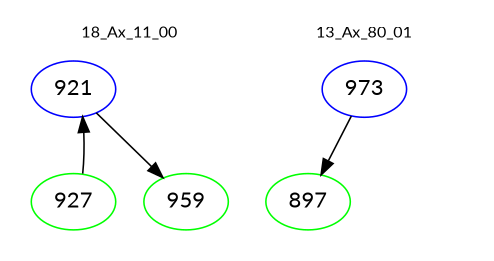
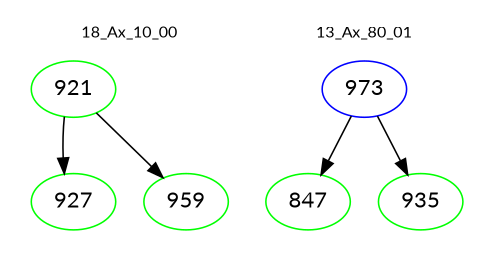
  digraph {
    fontname=Lato
    node [color=green fontname=Lato]
    edge [color=black fontname=Lato]
-   n1 [color=blue label=921]
+   n1 [label=921]
    n2 [label=927]
    n3 [label=959]
    n4 [color=blue label=973]
-   n5 [label=897]
+   n5 [label=847]
+   n6 [label=935]
    subgraph cluster_1 {
      color=white
      fontsize=10
-     label="18_Ax_11_00"
+     label="18_Ax_10_00"
      n1
      n2
      n3
    }
    subgraph cluster_2 {
      color=white
      fontsize=10
      label="13_Ax_80_01"
      n4
      n5
+     n6
    }
-   n2 -> n1
+   n1 -> n2
    n1 -> n3
    n4 -> n5
+   n4 -> n6
  }
